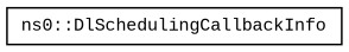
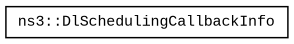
  digraph {
    rankdir=TB
    fontname="Liberation Mono"
-   n1 [color=black fillcolor=white fontname="Liberation Mono" fontsize=10 height=0.2 label="ns0::DlSchedulingCallbackInfo" shape=record style=filled width=0.4]
+   n1 [color=black fillcolor=white fontname="Liberation Mono" fontsize=10 height=0.2 label="ns3::DlSchedulingCallbackInfo" shape=record style=filled width=0.4]
  }
